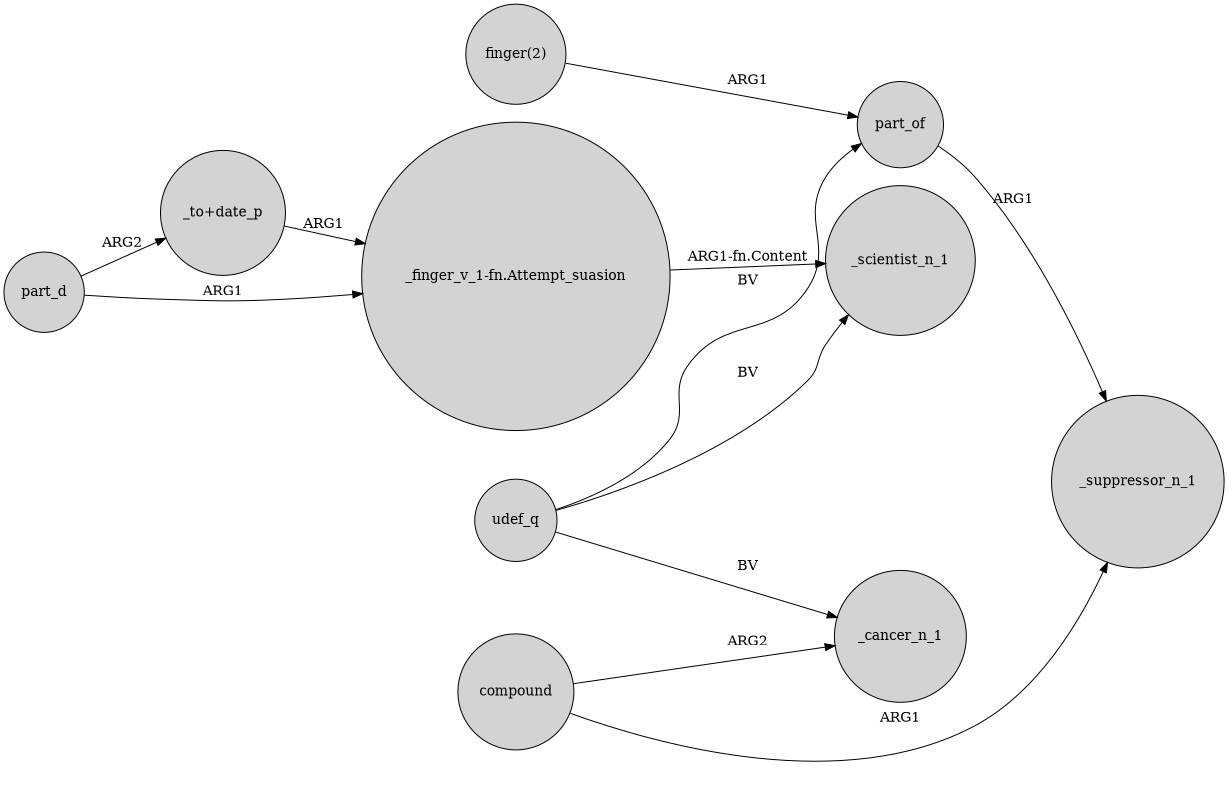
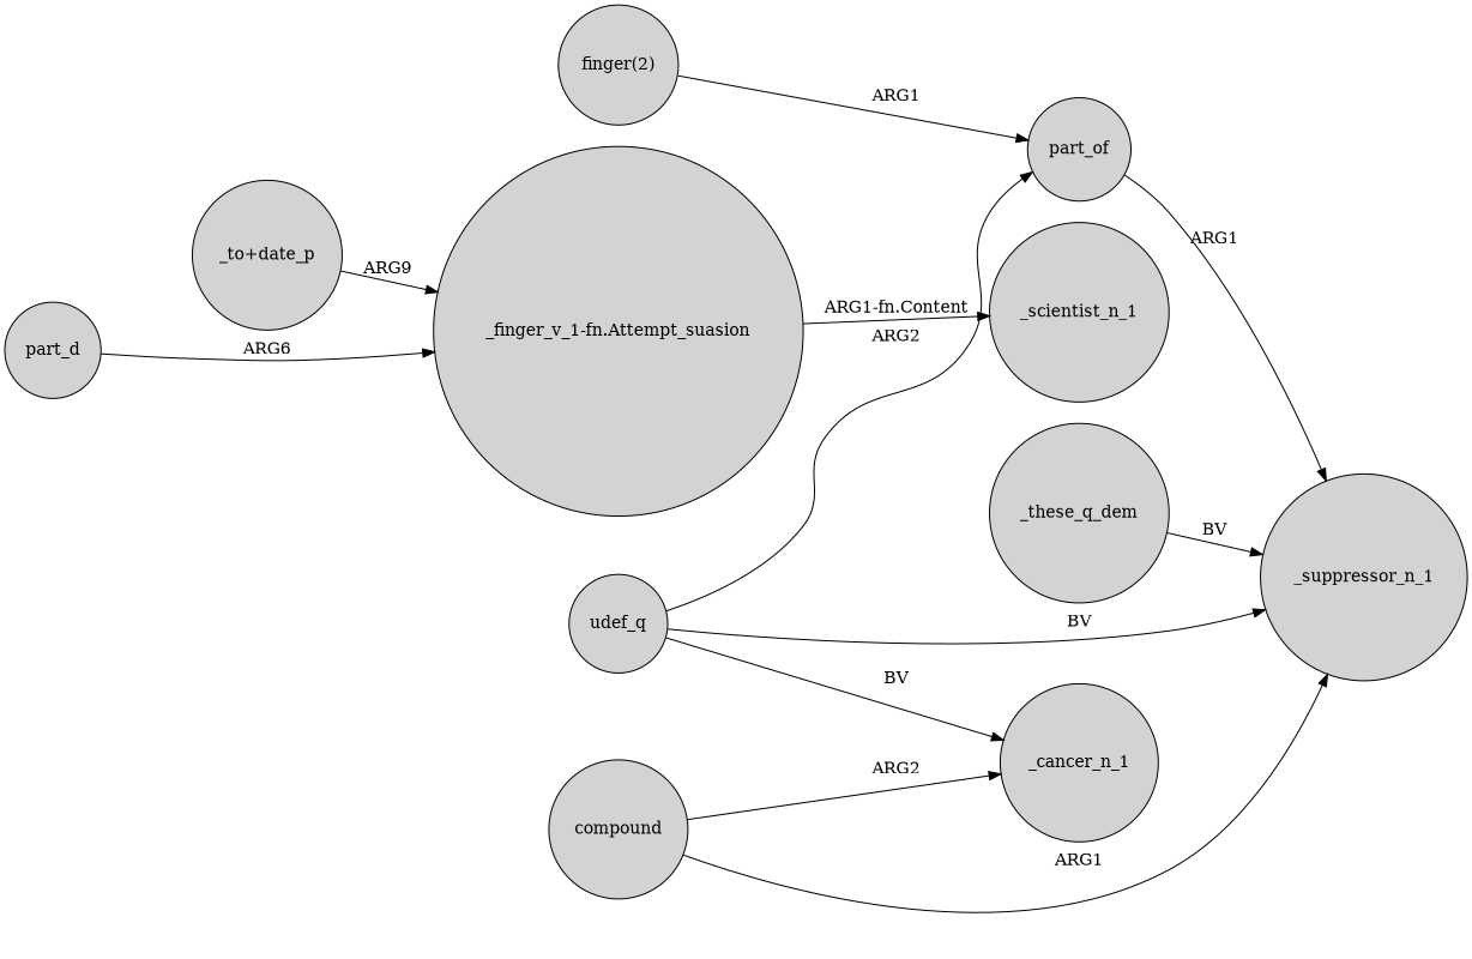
  digraph {
    rankdir=LR
    node [shape=circle style=filled]
    "_to+date_p"
    "_finger_v_1-fn.Attempt_suasion"
    _scientist_n_1
    part_of
    _suppressor_n_1
+   _these_q_dem
    n7 [label=part_d]
    n8 [label="finger(2)"]
    compound
    _cancer_n_1
    udef_q
-   "_to+date_p" -> "_finger_v_1-fn.Attempt_suasion" [label=ARG1]
+   "_to+date_p" -> "_finger_v_1-fn.Attempt_suasion" [label=ARG9]
    "_finger_v_1-fn.Attempt_suasion" -> _scientist_n_1 [label="ARG1-fn.Content"]
    part_of -> _suppressor_n_1 [label=ARG1]
-   n7 -> "_to+date_p" [label=ARG2]
-   n7 -> "_finger_v_1-fn.Attempt_suasion" [label=ARG1]
+   _these_q_dem -> _suppressor_n_1 [label=BV]
+   n7 -> "_finger_v_1-fn.Attempt_suasion" [label=ARG6]
    n8 -> part_of [label=ARG1]
    compound -> _suppressor_n_1 [label=ARG1]
    compound -> _cancer_n_1 [label=ARG2]
-   udef_q -> _scientist_n_1 [label=BV]
-   udef_q -> part_of [label=BV]
+   udef_q -> _suppressor_n_1 [label=BV]
+   udef_q -> part_of [label=ARG2]
    udef_q -> _cancer_n_1 [label=BV]
  }
